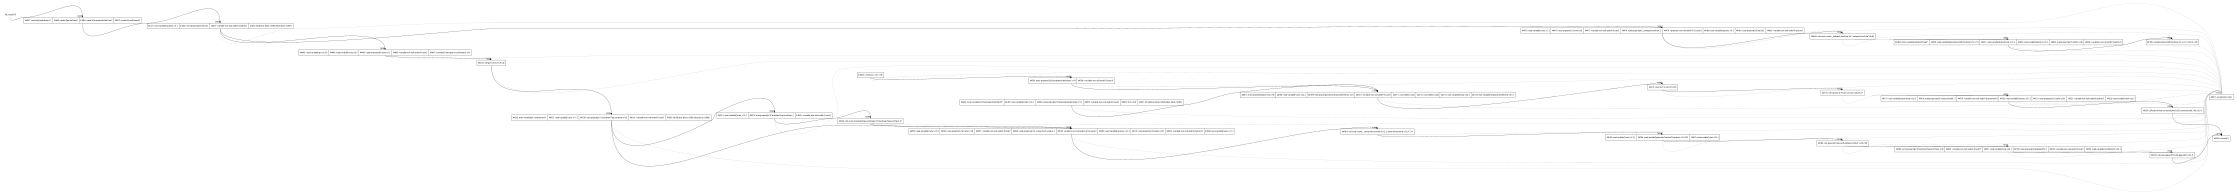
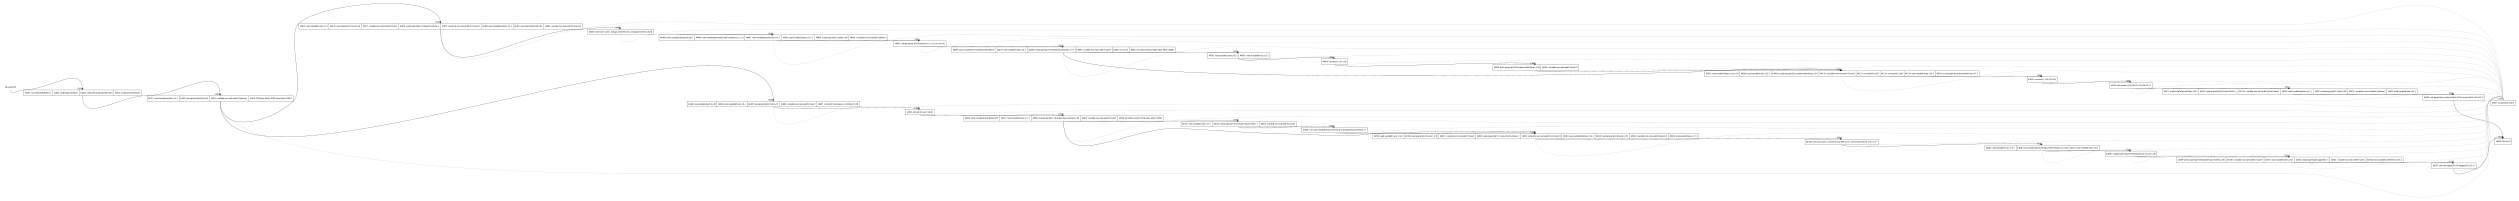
  digraph {
    fontname="Roboto Condensed"
    rankdir=LR
    node [fontname="Roboto Condensed" shape=record]
    edge [fontname="Roboto Condensed" headport=n tailport=s]
    n1 [label=BB_entry3078 shape=none]
    n2 [label="{44467: constant[undefined,v1]|44468: vardecl['parentView']|44469: vardecl['teardownOutletView']|44470: vardecl['rootElement']}"]
    n3 [label="{44471: read-variable['options',v3,-]|44472: read-property[v3,'into',v2]|44473: \<variable-non-null-undef\>['options']|44474: if[v2](true-block:13080,false-block:13081)}"]
    n4 [label="{44475: read-variable['route',v7,-]|44476: read-property[v7,'router',v6]|44477: \<variable-non-null-undef\>['route']|44478: read-property[v6,'_lookupActiveView',-]|44479: \<property-non-null-undef\>[v7,'router']|44480: read-variable['options',v9,-]|44481: read-property[v9,'into',v8]|44482: \<variable-non-null-undef\>['options']}"]
    n5 [label="{44483: read-variable['get',v6,v5]|44484: read-variable['route',v8,-]|44485: read-property[v8,'router',v7]|44486: \<variable-non-null-undef\>['route']|44487: constant[\"namespace.rootElement\",v9]}"]
    n6 [label="{44557: exceptional-return}"]
    n7 [label="{44488: call-route.router._lookupActiveView [v6,'_lookupActiveView',v8,v4]}"]
    n8 [label="{44525: call-get [v5,v6,v7,v9,v4]}"]
    n9 [label="{44489: write-variable[v4,'parentView']*|44490: read-variable['generateOutletTeardown',v12,v11]|44491: read-variable['parentView',v13,-]|44492: read-variable['options',v15,-]|44493: read-property[v15,'outlet',v14]|44494: \<variable-non-null-undef\>['options']}"]
    n10 [label="{44526: write-variable[v4,'rootElement']*|44527: read-variable['route',v11,-]|44528: read-property[v11,'teardownTopLevelView',v10]|44529: \<variable-non-null-undef\>['route']|44530: if[v10](true-block:13096,false-block:13098)}"]
    n11 [label="{44495: call-generateOutletTeardown [v11,v12,v13,v14,v10]}"]
    n12 [label="{44531: read-variable['route',v13,-]|44532: read-property[v13,'teardownTopLevelView',-]|44533: \<variable-non-null-undef\>['route']}"]
    n13 [label="{44535: read-variable['route',v14,-]|44536: read-property[v14,'router',v13]|44537: \<variable-non-null-undef\>['route']|44538: read-property[v13,'_connectActiveView',-]|44539: \<property-non-null-undef\>[v14,'router']|44540: read-variable['options',v16,-]|44541: read-property[v16,'name',v15]|44542: \<variable-non-null-undef\>['options']|44543: read-variable['view',v17,-]}"]
    n14 [label="{44496: write-variable[v10,'teardownOutletView']*|44497: read-variable['route',v18,-]|44498: read-property[v18,'teardownOutletViews',v17]|44499: \<variable-non-null-undef\>['route']|44500: ![v17,v16]|44501: if[v16](true-block:13086,false-block:13089)}"]
+   n15 [label="{44502: read-variable['route',v20,-]|44503: read-variable['Array',v21,-]}"]
    n16 [label="{44507: read-variable['replace',v20,v19]|44508: read-variable['route',v22,-]|44509: read-property[v22,'teardownOutletViews',v21]|44510: \<variable-non-null-undef\>['route']|44511: constant[0.0,v23]|44512: constant[0.0,v24]|44513: read-variable['Array',v26,-]|44514: read-variable['teardownOutletView',v27,-]}"]
    n17 [label="{44504: construct [-,v21,v19]}"]
    n18 [label="{44515: construct [-,v26,v27,v25]}"]
    n19 [label="{44505: write-property[v20,'teardownOutletViews',v19]|44506: \<variable-non-null-undef\>['route']*}"]
    n20 [label="{44516: call-replace [v19,v20,v21,v23,v24,v25,-]*}"]
    n21 [label="{44517: read-variable['parentView',v29,-]|44518: read-property[v29,'connectOutlet',-]|44519: \<variable-non-null-undef\>['parentView']|44520: read-variable['options',v31,-]|44521: read-property[v31,'outlet',v30]|44522: \<variable-non-null-undef\>['options']|44523: read-variable['view',v32,-]}"]
    n22 [label="{44524: call-parentView.connectOutlet [v29,'connectOutlet',v30,v32,-]*}"]
    n23 [label="{44556: return[v1]}"]
    n24 [label="{44534: call-route.teardownTopLevelView [v13,'teardownTopLevelView',-]*}"]
    n25 [label="{44544: call-route.router._connectActiveView [v13,'_connectActiveView',v15,v17,-]*}"]
    n26 [label="{44545: read-variable['route',v19,-]|44546: read-variable['generateTopLevelTeardown',v21,v20]|44547: read-variable['view',v22,-]}"]
    n27 [label="{44548: call-generateTopLevelTeardown [v20,v21,v22,v18]}"]
    n28 [label="{44549: write-property[v19,'teardownTopLevelView',v18]|44550: \<variable-non-null-undef\>['route']*|44551: read-variable['view',v24,-]|44552: read-property[v24,'appendTo',-]|44553: \<variable-non-null-undef\>['view']|44554: read-variable['rootElement',v25,-]}"]
    n29 [label="{44555: call-view.appendTo [v24,'appendTo',v25,-]*}"]
    n1 -> n2 [headlabel="    13078"]
    n2 -> n3 [headlabel="      13079"]
    n3 -> n4 [headlabel="      13080"]
    n3 -> n5 [headlabel="      13081"]
    n3 -> n6 [color=gray headlabel="      13105"]
    n4 -> n6 [color=gray]
    n4 -> n7 [headlabel="      13082"]
    n5 -> n6 [color=gray]
    n5 -> n8 [headlabel="      13094"]
    n7 -> n6 [color=gray]
    n7 -> n9 [headlabel="      13083"]
    n8 -> n6 [color=gray]
    n8 -> n10 [headlabel="      13095"]
    n9 -> n6 [color=gray]
    n9 -> n11 [headlabel="      13084"]
    n10 -> n6 [color=gray]
    n10 -> n12 [headlabel="      13096"]
    n10 -> n13 [headlabel="      13098"]
    n11 -> n6 [color=gray]
+   n11 -> n14 [headlabel="      13085"]
    n12 -> n6 [color=gray]
    n12 -> n24 [headlabel="      13097"]
    n13 -> n6 [color=gray]
    n13 -> n25 [headlabel="      13099"]
    n14 -> n6 [color=gray]
+   n14 -> n15 [headlabel="      13086"]
    n14 -> n16 [headlabel="      13089"]
+   n15 -> n6 [color=gray]
+   n15 -> n17 [headlabel="      13087"]
    n16 -> n6 [color=gray]
    n16 -> n18 [headlabel="      13090"]
    n17 -> n6 [color=gray]
    n17 -> n19 [headlabel="      13088"]
    n18 -> n6 [color=gray]
    n18 -> n20 [headlabel="      13091"]
    n19 -> n6 [color=gray]
    n19 -> n16
    n20 -> n6 [color=gray]
    n20 -> n21 [headlabel="      13092"]
    n21 -> n6 [color=gray]
    n21 -> n22 [headlabel="      13093"]
    n22 -> n6 [color=gray]
    n22 -> n23 [headlabel="      13104"]
    n24 -> n6 [color=gray]
    n24 -> n13
    n25 -> n6 [color=gray]
    n25 -> n26 [headlabel="      13100"]
    n26 -> n6 [color=gray]
    n26 -> n27 [headlabel="      13101"]
    n27 -> n6 [color=gray]
    n27 -> n28 [headlabel="      13102"]
    n28 -> n6 [color=gray]
    n28 -> n29 [headlabel="      13103"]
    n29 -> n6 [color=gray]
    n29 -> n23
  }
